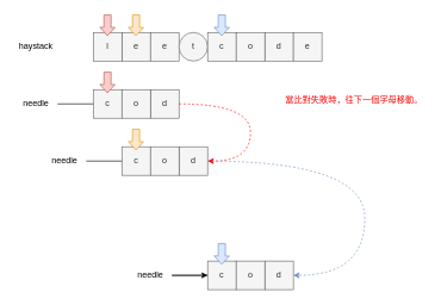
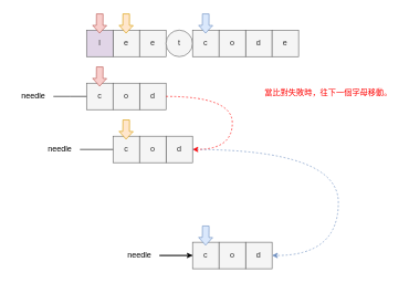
  <mxCell id="0" />
  <mxCell id="1" parent="0" />
  <mxCell id="2" value="e" style="rounded=0;whiteSpace=wrap;html=1;fillColor=#f5f5f5;fontColor=#333333;strokeColor=#666666;" parent="1" vertex="1"><mxGeometry x="170" y="45" width="40" height="40" as="geometry" /></mxCell>
  <mxCell id="3" value="e" style="rounded=0;whiteSpace=wrap;html=1;fillColor=#f5f5f5;fontColor=#333333;strokeColor=#666666;" parent="1" vertex="1"><mxGeometry x="210" y="45" width="40" height="40" as="geometry" /></mxCell>
  <mxCell id="4" value="t" style="ellipse;whiteSpace=wrap;html=1;fillColor=#f5f5f5;fontColor=#333333;strokeColor=#666666;" parent="1" vertex="1"><mxGeometry x="250" y="45" width="40" height="40" as="geometry" /></mxCell>
  <mxCell id="5" value="d" style="rounded=0;whiteSpace=wrap;html=1;fillColor=#f5f5f5;fontColor=#333333;strokeColor=#666666;" parent="1" vertex="1"><mxGeometry x="370" y="45" width="40" height="40" as="geometry" /></mxCell>
- <mxCell id="6" value="l" style="rounded=0;whiteSpace=wrap;html=1;fillColor=#f5f5f5;fontColor=#333333;strokeColor=#666666;" parent="1" vertex="1"><mxGeometry x="130" y="45" width="40" height="40" as="geometry" /></mxCell>
+ <mxCell id="6" value="l" style="rounded=0;whiteSpace=wrap;html=1;fillColor=#e1d5e7;fontColor=#333333;strokeColor=#666666;" parent="1" vertex="1"><mxGeometry x="130" y="45" width="40" height="40" as="geometry" /></mxCell>
  <mxCell id="7" value="c" style="rounded=0;whiteSpace=wrap;html=1;fillColor=#f5f5f5;fontColor=#333333;strokeColor=#666666;" parent="1" vertex="1"><mxGeometry x="290" y="45" width="40" height="40" as="geometry" /></mxCell>
  <mxCell id="8" value="o" style="rounded=0;whiteSpace=wrap;html=1;fillColor=#f5f5f5;fontColor=#333333;strokeColor=#666666;" parent="1" vertex="1"><mxGeometry x="330" y="45" width="40" height="40" as="geometry" /></mxCell>
  <mxCell id="9" value="e" style="rounded=0;whiteSpace=wrap;html=1;fillColor=#f5f5f5;fontColor=#333333;strokeColor=#666666;" parent="1" vertex="1"><mxGeometry x="410" y="45" width="40" height="40" as="geometry" /></mxCell>
- <mxCell id="10" value="haystack" style="text;html=1;align=center;verticalAlign=middle;whiteSpace=wrap;rounded=0;" parent="1" vertex="1"><mxGeometry x="20" y="50" width="60" height="30" as="geometry" /></mxCell>
  <mxCell id="11" value="d" style="rounded=0;whiteSpace=wrap;html=1;fillColor=#f5f5f5;fontColor=#333333;strokeColor=#666666;" parent="1" vertex="1"><mxGeometry x="210" y="125" width="40" height="40" as="geometry" /></mxCell>
  <mxCell id="12" value="c" style="rounded=0;whiteSpace=wrap;html=1;fillColor=#f5f5f5;fontColor=#333333;strokeColor=#666666;" parent="1" vertex="1"><mxGeometry x="130" y="125" width="40" height="40" as="geometry" /></mxCell>
  <mxCell id="13" value="o" style="rounded=0;whiteSpace=wrap;html=1;fillColor=#f5f5f5;fontColor=#333333;strokeColor=#666666;" parent="1" vertex="1"><mxGeometry x="170" y="125" width="40" height="40" as="geometry" /></mxCell>
  <mxCell id="14" style="edgeStyle=orthogonalEdgeStyle;rounded=0;orthogonalLoop=1;jettySize=auto;html=1;exitX=1;exitY=0.5;exitDx=0;exitDy=0;entryX=0;entryY=0.5;entryDx=0;entryDy=0;endArrow=none;endFill=0;" parent="1" source="15" edge="1"><mxGeometry relative="1" as="geometry"><mxPoint x="130" y="145" as="targetPoint" /></mxGeometry></mxCell>
  <mxCell id="15" value="needle" style="text;html=1;strokeColor=none;fillColor=none;align=center;verticalAlign=middle;whiteSpace=wrap;rounded=0;" parent="1" vertex="1"><mxGeometry x="20" y="130" width="60" height="30" as="geometry" /></mxCell>
  <mxCell id="16" value="d" style="rounded=0;whiteSpace=wrap;html=1;fillColor=#f5f5f5;fontColor=#333333;strokeColor=#666666;" parent="1" vertex="1"><mxGeometry x="250" y="205" width="40" height="40" as="geometry" /></mxCell>
  <mxCell id="17" value="c" style="rounded=0;whiteSpace=wrap;html=1;fillColor=#f5f5f5;fontColor=#333333;strokeColor=#666666;" parent="1" vertex="1"><mxGeometry x="170" y="205" width="40" height="40" as="geometry" /></mxCell>
  <mxCell id="18" value="o" style="rounded=0;whiteSpace=wrap;html=1;fillColor=#f5f5f5;fontColor=#333333;strokeColor=#666666;" parent="1" vertex="1"><mxGeometry x="210" y="205" width="40" height="40" as="geometry" /></mxCell>
  <mxCell id="19" style="edgeStyle=orthogonalEdgeStyle;rounded=0;orthogonalLoop=1;jettySize=auto;html=1;exitX=1;exitY=0.5;exitDx=0;exitDy=0;entryX=0;entryY=0.5;entryDx=0;entryDy=0;endArrow=none;endFill=0;" parent="1" edge="1"><mxGeometry relative="1" as="geometry"><mxPoint x="170" y="225" as="targetPoint" /><mxPoint x="120" y="225" as="sourcePoint" /></mxGeometry></mxCell>
  <mxCell id="20" value="d" style="rounded=0;whiteSpace=wrap;html=1;fillColor=#f5f5f5;fontColor=#333333;strokeColor=#666666;" parent="1" vertex="1"><mxGeometry x="370" y="365" width="40" height="40" as="geometry" /></mxCell>
  <mxCell id="21" value="" style="edgeStyle=orthogonalEdgeStyle;rounded=0;orthogonalLoop=1;jettySize=auto;html=1;endArrow=none;endFill=0;" parent="1" source="22" target="26" edge="1"><mxGeometry relative="1" as="geometry" /></mxCell>
  <mxCell id="22" value="c" style="rounded=0;whiteSpace=wrap;html=1;fillColor=#f5f5f5;fontColor=#333333;strokeColor=#666666;" parent="1" vertex="1"><mxGeometry x="290" y="365" width="40" height="40" as="geometry" /></mxCell>
  <mxCell id="23" value="o" style="rounded=0;whiteSpace=wrap;html=1;fillColor=#f5f5f5;fontColor=#333333;strokeColor=#666666;" parent="1" vertex="1"><mxGeometry x="330" y="365" width="40" height="40" as="geometry" /></mxCell>
  <mxCell id="24" style="edgeStyle=orthogonalEdgeStyle;rounded=0;orthogonalLoop=1;jettySize=auto;html=1;exitX=1;exitY=0.5;exitDx=0;exitDy=0;entryX=0;entryY=0.5;entryDx=0;entryDy=0;" parent="1" edge="1"><mxGeometry relative="1" as="geometry"><mxPoint x="290" y="385" as="targetPoint" /><mxPoint x="240" y="385" as="sourcePoint" /></mxGeometry></mxCell>
  <mxCell id="25" value="needle" style="text;html=1;strokeColor=none;fillColor=none;align=center;verticalAlign=middle;whiteSpace=wrap;rounded=0;" parent="1" vertex="1"><mxGeometry x="60" y="210" width="60" height="30" as="geometry" /></mxCell>
  <mxCell id="26" value="needle" style="text;html=1;strokeColor=none;fillColor=none;align=center;verticalAlign=middle;whiteSpace=wrap;rounded=0;" parent="1" vertex="1"><mxGeometry x="180" y="370" width="60" height="30" as="geometry" /></mxCell>
  <mxCell id="27" value="" style="shape=flexArrow;endArrow=classic;html=1;rounded=0;endWidth=10.263;endSize=3.561;fillColor=#f8cecc;strokeColor=#b85450;" parent="1" edge="1"><mxGeometry width="50" height="50" relative="1" as="geometry"><mxPoint x="150" y="100" as="sourcePoint" /><mxPoint x="149.71" y="130" as="targetPoint" /></mxGeometry></mxCell>
  <mxCell id="28" value="" style="shape=flexArrow;endArrow=classic;html=1;rounded=0;endWidth=10.263;endSize=3.561;fillColor=#f8cecc;strokeColor=#b85450;" parent="1" edge="1"><mxGeometry width="50" height="50" relative="1" as="geometry"><mxPoint x="150" y="20" as="sourcePoint" /><mxPoint x="149.71" y="50" as="targetPoint" /></mxGeometry></mxCell>
  <mxCell id="29" value="" style="shape=flexArrow;endArrow=classic;html=1;rounded=0;endWidth=10.263;endSize=3.561;fillColor=#dae8fc;strokeColor=#6c8ebf;" parent="1" edge="1"><mxGeometry width="50" height="50" relative="1" as="geometry"><mxPoint x="309.92" y="340" as="sourcePoint" /><mxPoint x="309.63" y="370" as="targetPoint" /></mxGeometry></mxCell>
  <mxCell id="30" value="" style="shape=flexArrow;endArrow=classic;html=1;rounded=0;endWidth=10.263;endSize=3.561;fillColor=#ffe6cc;strokeColor=#d79b00;" parent="1" edge="1"><mxGeometry width="50" height="50" relative="1" as="geometry"><mxPoint x="189.92" y="180" as="sourcePoint" /><mxPoint x="189.63" y="210" as="targetPoint" /></mxGeometry></mxCell>
  <mxCell id="31" value="" style="shape=flexArrow;endArrow=classic;html=1;rounded=0;endWidth=10.263;endSize=3.561;fillColor=#dae8fc;strokeColor=#6c8ebf;" parent="1" edge="1"><mxGeometry width="50" height="50" relative="1" as="geometry"><mxPoint x="309.92" y="20" as="sourcePoint" /><mxPoint x="309.63" y="50" as="targetPoint" /></mxGeometry></mxCell>
  <mxCell id="32" value="" style="shape=flexArrow;endArrow=classic;html=1;rounded=0;endWidth=10.263;endSize=3.561;fillColor=#ffe6cc;strokeColor=#d79b00;" parent="1" edge="1"><mxGeometry width="50" height="50" relative="1" as="geometry"><mxPoint x="189.92" y="20" as="sourcePoint" /><mxPoint x="189.63" y="50" as="targetPoint" /></mxGeometry></mxCell>
  <mxCell id="33" value="" style="endArrow=classic;html=1;rounded=0;entryX=1;entryY=0.5;entryDx=0;entryDy=0;edgeStyle=orthogonalEdgeStyle;curved=1;strokeColor=#FF0000;dashed=1;exitX=1;exitY=0.5;exitDx=0;exitDy=0;" parent="1" source="11" target="16" edge="1"><mxGeometry width="50" height="50" relative="1" as="geometry"><mxPoint x="230" y="105" as="sourcePoint" /><mxPoint x="140" y="165" as="targetPoint" /><Array as="points"><mxPoint x="350" y="145" /><mxPoint x="350" y="225" /></Array></mxGeometry></mxCell>
  <mxCell id="34" value="" style="endArrow=classic;html=1;rounded=0;exitX=1;exitY=0.5;exitDx=0;exitDy=0;entryX=1;entryY=0.5;entryDx=0;entryDy=0;edgeStyle=orthogonalEdgeStyle;curved=1;strokeColor=#6c8ebf;dashed=1;fillColor=#dae8fc;" parent="1" target="20" edge="1"><mxGeometry width="50" height="50" relative="1" as="geometry"><mxPoint x="290" y="225" as="sourcePoint" /><mxPoint x="330" y="305" as="targetPoint" /><Array as="points"><mxPoint x="510" y="225" /><mxPoint x="510" y="385" /></Array></mxGeometry></mxCell>
  <mxCell id="35" value="&lt;font color=&quot;#ff0000&quot;&gt;當比對失敗時，往下一個字母移動。&lt;/font&gt;" style="text;html=1;strokeColor=none;fillColor=none;align=center;verticalAlign=middle;whiteSpace=wrap;rounded=0;" parent="1" vertex="1"><mxGeometry x="395" y="125" width="200" height="30" as="geometry" /></mxCell>
